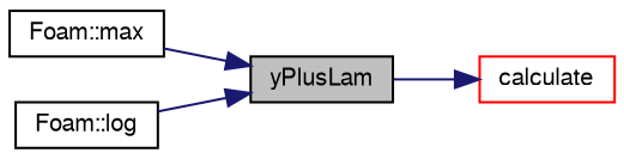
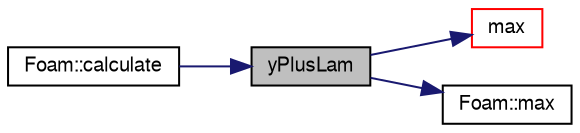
  digraph {
    rankdir=LR
    node [color=black fontname=FreeSans fontsize=10 shape=record]
    edge [color=midnightblue fontname=FreeSans fontsize=10 labelfontname=FreeSans labelfontsize=10 style=solid]
    n1 [fillcolor=grey75 fontcolor=black height=0.2 label=yPlusLam style=filled width=0.4]
-   n2 [color=red height=0.2 label=calculate width=0.4]
+   n2 [color=red height=0.2 label=max width=0.4]
    n3 [height=0.2 label="Foam::max" width=0.4]
-   n4 [height=0.2 label="Foam::log" width=0.4]
+   n4 [height=0.2 label="Foam::calculate" width=0.4]
    n1 -> n2
-   n3 -> n1
+   n1 -> n3
    n4 -> n1
  }
